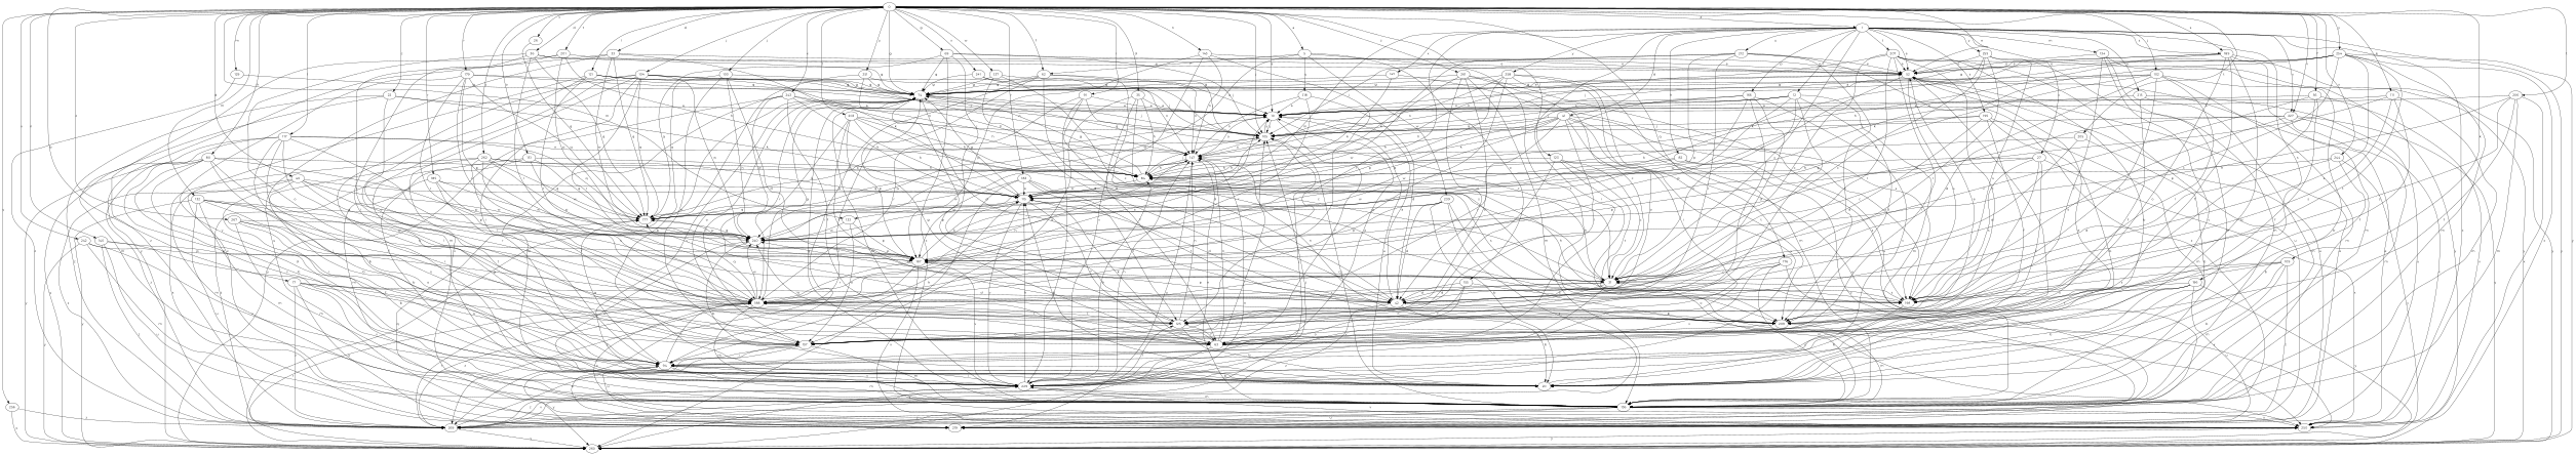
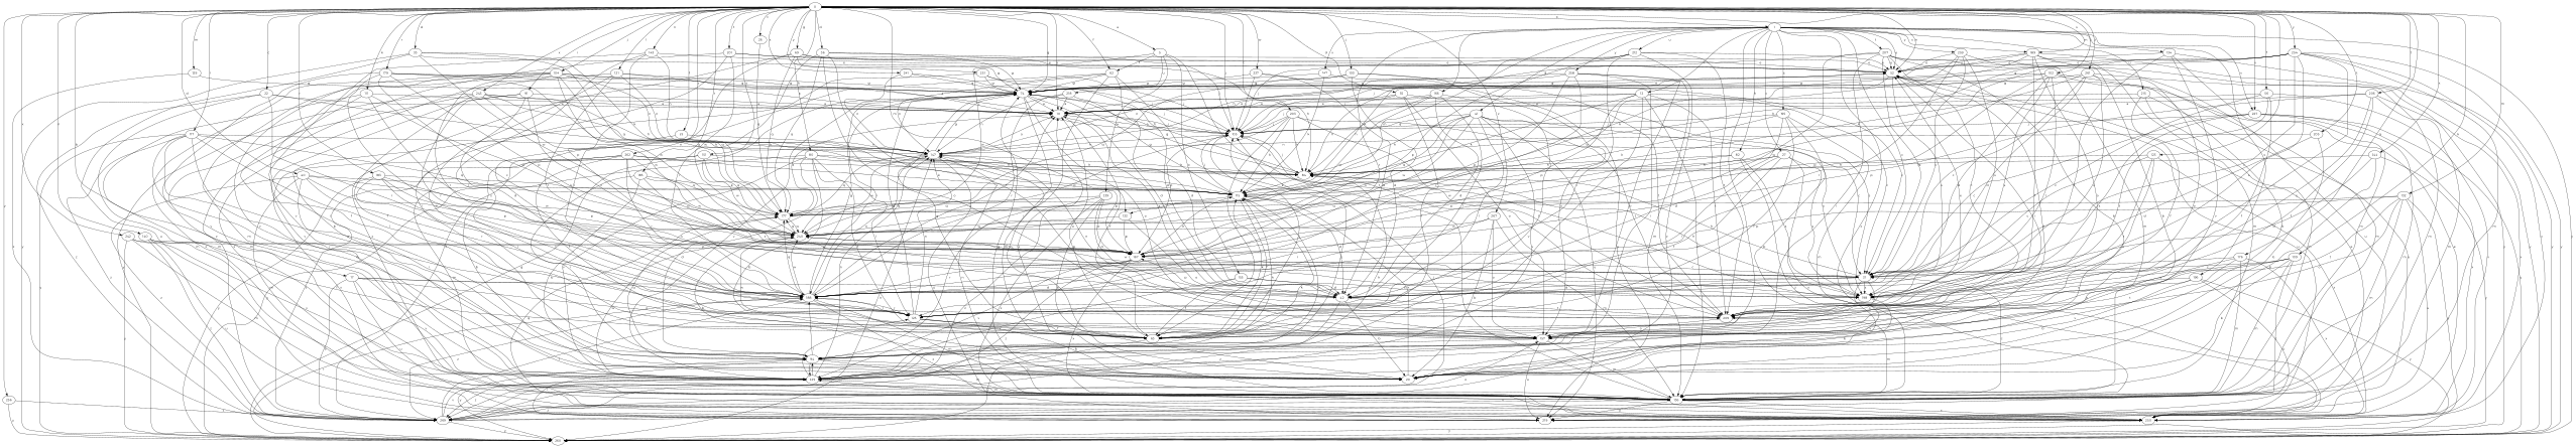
  strict digraph {
    fontname=Montserrat
    node [fontname=Montserrat]
    edge [fontname=Montserrat]
    0
    1
    5
    10
    17
    22
    26
    33
    35
    36
    40
    52
    56
+   59
    62
    69
    74
    80
    91
    100
    102
    104
    105
    109
    111
    117
    121
    123
    129
    132
    133
    140
    143
    151
    176
    179
    183
    185
    189
    201
    203
    205
    206
    227
    237
    241
    242
    243
    244
    251
    254
    256
    261
    262
    267
    27
    31
    41
    82
    n60 [label=12]
    94
    134
    166
    188
    195
    196
    207
    212
    215
    247
    250
    258
    259
    260
    155
    209
    218
    239
    240
    63
    42
    157
    219
    229
    269
    115
    136
    177
    84
    198
    167
    125
    147
    20
    0 -> 1 [label=a]
    0 -> 5 [label=a]
    0 -> 10 [label=a]
    0 -> 17 [label=b]
    0 -> 22 [label=c]
    0 -> 26 [label=c]
    0 -> 33 [label=d]
    0 -> 35 [label=d]
    0 -> 36 [label=d]
    0 -> 40 [label=d]
    0 -> 52 [label=e]
    0 -> 56 [label=f]
+   0 -> 59 [label=f]
    0 -> 62 [label=f]
    0 -> 69 [label=g]
    0 -> 74 [label=g]
    0 -> 80 [label=h]
    0 -> 91 [label=i]
    0 -> 100 [label=j]
    0 -> 102 [label=j]
    0 -> 104 [label=j]
    0 -> 105 [label=j]
    0 -> 109 [label=k]
    0 -> 111 [label=k]
    0 -> 117 [label=l]
    0 -> 121 [label=l]
    0 -> 123 [label=l]
    0 -> 129 [label=m]
    0 -> 132 [label=m]
    0 -> 133 [label=m]
    0 -> 140 [label=n]
    0 -> 143 [label=n]
    0 -> 151 [label=o]
    0 -> 176 [label=q]
    0 -> 179 [label=r]
    0 -> 183 [label=r]
    0 -> 185 [label=r]
    0 -> 189 [label=s]
    0 -> 201 [label=t]
    0 -> 203 [label=t]
    0 -> 205 [label=t]
    0 -> 206 [label=t]
    0 -> 227 [label=v]
    0 -> 237 [label=w]
    0 -> 241 [label=x]
    0 -> 242 [label=x]
    0 -> 243 [label=x]
    0 -> 244 [label=x]
    0 -> 251 [label=y]
    0 -> 254 [label=y]
    0 -> 256 [label=y]
    0 -> 261 [label=z]
    0 -> 262 [label=z]
    0 -> 267 [label=z]
    1 -> 52 [label=e]
    1 -> 133 [label=m]
    1 -> 189 [label=s]
    1 -> 227 [label=v]
    1 -> 27 [label=c]
    1 -> 31 [label=c]
    1 -> 41 [label=d]
    1 -> 82 [label=h]
    1 -> n60 [label=i]
    1 -> 94 [label=i]
    1 -> 134 [label=m]
    1 -> 166 [label=p]
    1 -> 188 [label=r]
    1 -> 195 [label=s]
    1 -> 196 [label=s]
    1 -> 207 [label=t]
    1 -> 212 [label=u]
    1 -> 215 [label=u]
    1 -> 247 [label=x]
    1 -> 250 [label=x]
    1 -> 258 [label=y]
    1 -> 259 [label=y]
    1 -> 260 [label=y]
    5 -> 62 [label=f]
    5 -> 155 [label=o]
    5 -> 209 [label=t]
    5 -> 218 [label=u]
    5 -> 239 [label=w]
    5 -> 240 [label=w]
    10 -> 105 [label=j]
    10 -> 63 [label=f]
    17 -> 188 [label=r]
    17 -> 42 [label=d]
    17 -> 157 [label=o]
    17 -> 219 [label=u]
    17 -> 229 [label=v]
    17 -> 269 [label=z]
    22 -> 10 [label=a]
    22 -> 188 [label=r]
    22 -> 269 [label=z]
    22 -> 115 [label=k]
    22 -> 136 [label=m]
    26 -> 177 [label=q]
    33 -> 52 [label=e]
    33 -> 260 [label=y]
    33 -> 240 [label=w]
    33 -> 219 [label=u]
    33 -> 115 [label=k]
    33 -> 177 [label=q]
    35 -> 10 [label=a]
    35 -> 63 [label=f]
    35 -> 157 [label=o]
    35 -> 84 [label=h]
    35 -> 198 [label=s]
    36 -> 52 [label=e]
    36 -> 74 [label=g]
    36 -> 188 [label=r]
    36 -> 209 [label=t]
    36 -> 157 [label=o]
    36 -> 177 [label=q]
    40 -> 94 [label=i]
    40 -> 188 [label=r]
    40 -> 240 [label=w]
    40 -> 269 [label=z]
    40 -> 115 [label=k]
    40 -> 136 [label=m]
    40 -> 167 [label=p]
    52 -> 74 [label=g]
    52 -> 94 [label=i]
    52 -> 219 [label=u]
    52 -> 177 [label=q]
    52 -> 198 [label=s]
    56 -> 10 [label=a]
    56 -> 31 [label=c]
    56 -> 250 [label=x]
    56 -> 209 [label=t]
    56 -> 63 [label=f]
+   59 -> 125 [label=l]
+   59 -> 147 [label=n]
    62 -> 74 [label=g]
    62 -> 94 [label=i]
    62 -> 42 [label=d]
    62 -> 269 [label=z]
    62 -> 198 [label=s]
    62 -> 147 [label=n]
    69 -> 52 [label=e]
    69 -> 74 [label=g]
    69 -> 105 [label=j]
    69 -> 250 [label=x]
    69 -> 177 [label=q]
    69 -> 125 [label=l]
    74 -> 10 [label=a]
    74 -> 52 [label=e]
    74 -> 105 [label=j]
    74 -> 188 [label=r]
    74 -> 42 [label=d]
    74 -> 157 [label=o]
    74 -> 229 [label=v]
    74 -> 136 [label=m]
    80 -> 94 [label=d]
    80 -> 260 [label=y]
    80 -> 63 [label=f]
    80 -> 229 [label=v]
    80 -> 84 [label=h]
    80 -> 167 [label=p]
    80 -> 125 [label=l]
    80 -> 20 [label=b]
    91 -> 10 [label=a]
    91 -> 31 [label=c]
    91 -> 188 [label=r]
    91 -> 42 [label=d]
    91 -> 229 [label=v]
    100 -> 74 [label=g]
    100 -> 209 [label=t]
    100 -> 42 [label=d]
    100 -> 157 [label=o]
    100 -> 177 [label=q]
    102 -> 74 [label=g]
    102 -> 105 [label=j]
    102 -> 42 [label=d]
    102 -> 136 [label=m]
    102 -> 198 [label=s]
    102 -> 167 [label=p]
    102 -> 125 [label=l]
    102 -> 20 [label=b]
    104 -> 10 [label=a]
    104 -> 74 [label=g]
    104 -> 94 [label=i]
    104 -> 188 [label=r]
    104 -> 250 [label=x]
    104 -> 240 [label=w]
    104 -> 229 [label=v]
    104 -> 136 [label=m]
    104 -> 177 [label=q]
    104 -> 147 [label=n]
    105 -> 10 [label=a]
    105 -> 240 [label=w]
    105 -> 147 [label=n]
    109 -> 31 [label=c]
    109 -> 209 [label=t]
    109 -> 269 [label=z]
    109 -> 136 [label=m]
    109 -> 198 [label=s]
    109 -> 20 [label=b]
    111 -> 10 [label=a]
    111 -> 240 [label=w]
    111 -> 63 [label=f]
    111 -> 136 [label=m]
    111 -> 198 [label=s]
    117 -> 94 [label=i]
    117 -> 260 [label=y]
    117 -> 157 [label=o]
    117 -> 269 [label=z]
    117 -> 177 [label=q]
    117 -> 125 [label=l]
    117 -> 147 [label=n]
    117 -> 20 [label=b]
    121 -> 74 [label=g]
    121 -> 105 [label=j]
    121 -> 188 [label=r]
    121 -> 250 [label=x]
    121 -> 157 [label=o]
    121 -> 147 [label=n]
    123 -> 31 [label=c]
    123 -> 250 [label=x]
    123 -> 209 [label=t]
    123 -> 157 [label=o]
    123 -> 84 [label=h]
    129 -> 74 [label=g]
    129 -> 269 [label=z]
    132 -> 260 [label=y]
    132 -> 209 [label=t]
    132 -> 157 [label=o]
    132 -> 219 [label=u]
    132 -> 136 [label=m]
    132 -> 177 [label=q]
    132 -> 167 [label=p]
    133 -> 240 [label=w]
    133 -> 157 [label=o]
    133 -> 167 [label=p]
    140 -> 63 [label=f]
    140 -> 219 [label=u]
    140 -> 269 [label=z]
    140 -> 167 [label=p]
    143 -> 52 [label=e]
    143 -> 229 [label=v]
    143 -> 167 [label=p]
    143 -> 125 [label=l]
    143 -> 147 [label=n]
    151 -> 240 [label=w]
    151 -> 269 [label=z]
    151 -> 136 [label=m]
    151 -> 177 [label=q]
    151 -> 84 [label=h]
    176 -> 31 [label=c]
    176 -> 250 [label=x]
    176 -> 157 [label=o]
    176 -> 229 [label=v]
    176 -> 136 [label=m]
    179 -> 10 [label=a]
    179 -> 74 [label=g]
    179 -> 31 [label=c]
    179 -> 188 [label=r]
    179 -> 229 [label=v]
    179 -> 177 [label=q]
    179 -> 167 [label=p]
    183 -> 260 [label=y]
    183 -> 209 [label=t]
    183 -> 115 [label=k]
    183 -> 198 [label=s]
    183 -> 167 [label=p]
    183 -> 125 [label=l]
    185 -> 94 [label=i]
    185 -> 240 [label=w]
    185 -> 115 [label=k]
    185 -> 198 [label=s]
    185 -> 20 [label=b]
    189 -> 10 [label=a]
    189 -> 52 [label=e]
    189 -> 105 [label=j]
    189 -> 260 [label=y]
    189 -> 63 [label=f]
    189 -> 157 [label=o]
    189 -> 136 [label=m]
    189 -> 20 [label=b]
    201 -> 52 [label=e]
    201 -> 94 [label=i]
    201 -> 240 [label=w]
    201 -> 269 [label=z]
    201 -> 84 [label=h]
    203 -> 105 [label=j]
    203 -> 31 [label=c]
    203 -> 209 [label=t]
    203 -> 63 [label=f]
    203 -> 115 [label=k]
    203 -> 84 [label=h]
    203 -> 167 [label=p]
    205 -> 42 [label=d]
    205 -> 147 [label=n]
    205 -> 20 [label=b]
    206 -> 10 [label=a]
    206 -> 250 [label=x]
    206 -> 63 [label=f]
    206 -> 136 [label=m]
    206 -> 198 [label=s]
    206 -> 167 [label=p]
    227 -> 105 [label=j]
    227 -> 31 [label=c]
    227 -> 250 [label=x]
    227 -> 260 [label=y]
    227 -> 136 [label=m]
    227 -> 198 [label=s]
    237 -> 74 [label=g]
    237 -> 105 [label=j]
    237 -> 31 [label=c]
    237 -> 42 [label=d]
    241 -> 74 [label=g]
    241 -> 105 [label=j]
    241 -> 147 [label=n]
    242 -> 260 [label=y]
    242 -> 229 [label=v]
    242 -> 136 [label=m]
    242 -> 167 [label=p]
    243 -> 10 [label=a]
    243 -> 260 [label=y]
    243 -> 240 [label=w]
    243 -> 63 [label=f]
    243 -> 115 [label=k]
    243 -> 136 [label=m]
    243 -> 84 [label=h]
    244 -> 260 [label=y]
    244 -> 42 [label=d]
    244 -> 84 [label=h]
    244 -> 20 [label=b]
    251 -> 74 [label=g]
    251 -> 105 [label=j]
    251 -> 84 [label=h]
    251 -> 20 [label=b]
    254 -> 52 [label=e]
    254 -> 74 [label=g]
    254 -> 31 [label=c]
    254 -> 250 [label=x]
    254 -> 260 [label=y]
    254 -> 209 [label=t]
    254 -> 115 [label=k]
    254 -> 136 [label=m]
    254 -> 84 [label=h]
    254 -> 198 [label=s]
    256 -> 260 [label=y]
    256 -> 269 [label=z]
    261 -> 74 [label=g]
    261 -> 31 [label=c]
    261 -> 240 [label=w]
    261 -> 42 [label=d]
    261 -> 157 [label=o]
    261 -> 136 [label=m]
    261 -> 198 [label=s]
    262 -> 188 [label=r]
    262 -> 250 [label=x]
    262 -> 63 [label=f]
    262 -> 115 [label=k]
    262 -> 177 [label=q]
    262 -> 84 [label=h]
    262 -> 167 [label=p]
    262 -> 20 [label=b]
    267 -> 188 [label=r]
    267 -> 240 [label=w]
    267 -> 157 [label=o]
    267 -> 136 [label=m]
    267 -> 20 [label=b]
    27 -> 250 [label=x]
    27 -> 63 [label=f]
    27 -> 84 [label=h]
    27 -> 198 [label=s]
    27 -> 167 [label=p]
    27 -> 125 [label=l]
    31 -> 188 [label=r]
    31 -> 240 [label=w]
    31 -> 42 [label=d]
    31 -> 157 [label=o]
    31 -> 229 [label=v]
    31 -> 84 [label=h]
    31 -> 198 [label=s]
    41 -> 105 [label=q]
    41 -> 188 [label=r]
    41 -> 209 [label=t]
    41 -> 240 [label=w]
    41 -> 219 [label=u]
    41 -> 229 [label=v]
    41 -> 177 [label=q]
    41 -> 84 [label=h]
    41 -> 198 [label=s]
    41 -> 125 [label=l]
    82 -> 240 [label=w]
    82 -> 269 [label=z]
    82 -> 84 [label=h]
    82 -> 198 [label=s]
    n60 -> 10 [label=a]
    n60 -> 105 [label=j]
    n60 -> 31 [label=c]
    n60 -> 209 [label=t]
    n60 -> 115 [label=k]
    n60 -> 136 [label=m]
    n60 -> 167 [label=p]
    n60 -> 125 [label=l]
    94 -> 188 [label=r]
    94 -> 260 [label=y]
    94 -> 229 [label=v]
    94 -> 115 [label=k]
    94 -> 136 [label=m]
    94 -> 177 [label=q]
    94 -> 20 [label=b]
    134 -> 52 [label=e]
    134 -> 260 [label=y]
    134 -> 209 [label=t]
    134 -> 229 [label=v]
    134 -> 136 [label=m]
    166 -> 10 [label=a]
    166 -> 240 [label=w]
    166 -> 42 [label=d]
    166 -> 229 [label=v]
    166 -> 84 [label=h]
    166 -> 125 [label=l]
    188 -> 10 [label=a]
    188 -> 74 [label=g]
    188 -> 250 [label=x]
    188 -> 240 [label=w]
    188 -> 269 [label=z]
    188 -> 136 [label=m]
    188 -> 177 [label=q]
    188 -> 125 [label=l]
    188 -> 147 [label=n]
    195 -> 105 [label=j]
    195 -> 63 [label=f]
    195 -> 42 [label=d]
    195 -> 115 [label=k]
    195 -> 136 [label=m]
    195 -> 20 [label=b]
    196 -> 260 [label=y]
    196 -> 209 [label=t]
    196 -> 219 [label=u]
-   196 -> 229 [label=v]
    196 -> 198 [label=s]
    196 -> 20 [label=b]
    207 -> 52 [label=e]
    207 -> 31 [label=c]
    207 -> 94 [label=i]
    207 -> 188 [label=r]
    207 -> 260 [label=y]
    207 -> 209 [label=t]
    207 -> 219 [label=u]
    207 -> 147 [label=n]
    207 -> 20 [label=b]
    212 -> 52 [label=e]
    212 -> 105 [label=j]
    212 -> 209 [label=t]
    212 -> 269 [label=z]
    212 -> 115 [label=k]
    212 -> 167 [label=p]
    212 -> 125 [label=l]
    215 -> 10 [label=a]
    215 -> 63 [label=f]
    215 -> 219 [label=u]
    215 -> 136 [label=m]
    247 -> 74 [label=g]
    247 -> 219 [label=u]
    247 -> 115 [label=k]
    250 -> 52 [label=e]
    250 -> 260 [label=y]
    250 -> 229 [label=v]
    250 -> 177 [label=q]
    258 -> 74 [label=g]
    258 -> 94 [label=i]
    258 -> 188 [label=r]
    258 -> 157 [label=o]
    258 -> 136 [label=m]
    258 -> 167 [label=p]
    258 -> 147 [label=n]
    259 -> 52 [label=e]
    259 -> 31 [label=c]
    259 -> 188 [label=r]
    259 -> 115 [label=k]
    259 -> 136 [label=m]
    259 -> 198 [label=s]
    260 -> 74 [label=g]
    260 -> 188 [label=r]
    260 -> 147 [label=n]
    155 -> 63 [label=f]
    155 -> 42 [label=d]
    155 -> 229 [label=v]
    155 -> 198 [label=s]
    209 -> 52 [label=e]
    209 -> 157 [label=o]
    209 -> 136 [label=m]
    209 -> 147 [label=n]
    218 -> 10 [label=a]
    218 -> 188 [label=r]
    218 -> 42 [label=d]
    218 -> 147 [label=n]
    239 -> 250 [label=x]
    239 -> 42 [label=d]
    239 -> 269 [label=z]
    239 -> 177 [label=q]
    239 -> 167 [label=p]
    239 -> 20 [label=b]
    240 -> 177 [label=q]
    240 -> 167 [label=p]
    240 -> 20 [label=b]
    63 -> 10 [label=a]
    63 -> 74 [label=g]
    63 -> 105 [label=j]
    63 -> 260 [label=y]
    63 -> 240 [label=w]
    63 -> 115 [label=k]
    63 -> 147 [label=n]
    42 -> 10 [label=a]
    42 -> 209 [label=t]
    42 -> 269 [label=z]
    42 -> 167 [label=p]
    42 -> 20 [label=b]
    157 -> 94 [label=i]
    157 -> 219 [label=u]
    157 -> 136 [label=m]
    219 -> 52 [label=e]
    219 -> 94 [label=i]
    229 -> 105 [label=j]
    229 -> 94 [label=i]
    229 -> 240 [label=w]
    229 -> 269 [label=z]
    229 -> 115 [label=k]
    229 -> 136 [label=m]
    229 -> 84 [label=h]
    229 -> 125 [label=l]
    229 -> 147 [label=n]
    269 -> 105 [label=j]
    269 -> 188 [label=r]
    269 -> 260 [label=y]
    269 -> 157 [label=o]
    269 -> 229 [label=v]
    115 -> 74 [label=g]
    115 -> 105 [label=j]
    115 -> 63 [label=f]
    115 -> 42 [label=d]
    115 -> 229 [label=v]
    115 -> 177 [label=q]
    136 -> 74 [label=g]
    136 -> 105 [label=j]
    136 -> 31 [label=c]
    136 -> 250 [label=x]
    136 -> 219 [label=u]
    136 -> 269 [label=z]
    136 -> 147 [label=n]
    177 -> 10 [label=a]
    177 -> 240 [label=w]
    84 -> 74 [label=g]
    84 -> 105 [label=j]
    84 -> 115 [label=k]
    198 -> 84 [label=h]
    198 -> 20 [label=b]
    167 -> 31 [label=c]
    167 -> 188 [label=r]
    167 -> 250 [label=x]
    167 -> 229 [label=v]
    167 -> 269 [label=z]
    167 -> 115 [label=k]
    125 -> 74 [label=g]
    125 -> 188 [label=r]
    125 -> 63 [label=f]
    125 -> 157 [label=o]
    125 -> 147 [label=n]
    125 -> 20 [label=b]
    147 -> 10 [label=a]
    147 -> 74 [label=g]
    147 -> 240 [label=w]
    147 -> 219 [label=u]
    147 -> 177 [label=q]
    147 -> 84 [label=h]
    20 -> 10 [label=a]
    20 -> 52 [label=e]
    20 -> 115 [label=k]
  }
